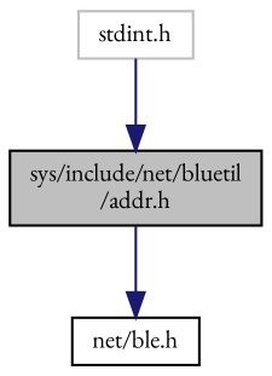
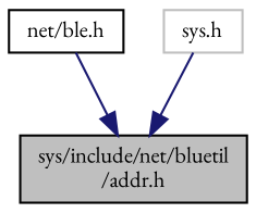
  digraph {
    fontname="EB Garamond"
    node [color=black fillcolor=white fontname="EB Garamond" fontsize=10 shape=record style=filled]
    edge [color=midnightblue fontname="EB Garamond" fontsize=10 labelfontname=Helvetica labelfontsize=10 style=solid]
    n1 [fillcolor=grey75 fontcolor=black height=0.2 label="sys/include/net/bluetil\l/addr.h" width=0.4]
    n2 [height=0.2 label="net/ble.h" width=0.4]
-   n3 [color=grey75 height=0.2 label="stdint.h" width=0.4]
-   n1 -> n2
+   n3 [color=grey75 height=0.2 label="sys.h" width=0.4]
+   n2 -> n1
    n3 -> n1
  }
